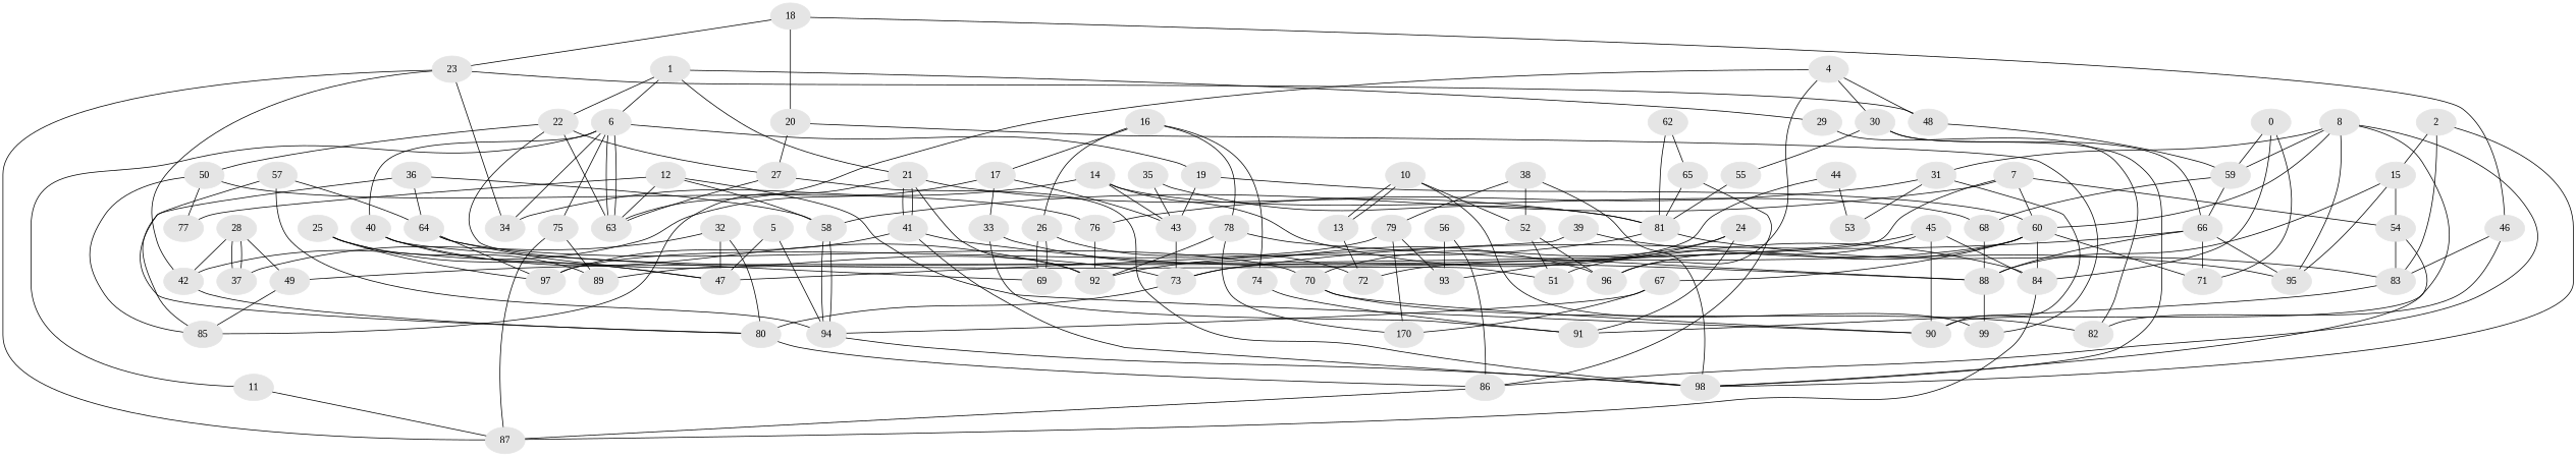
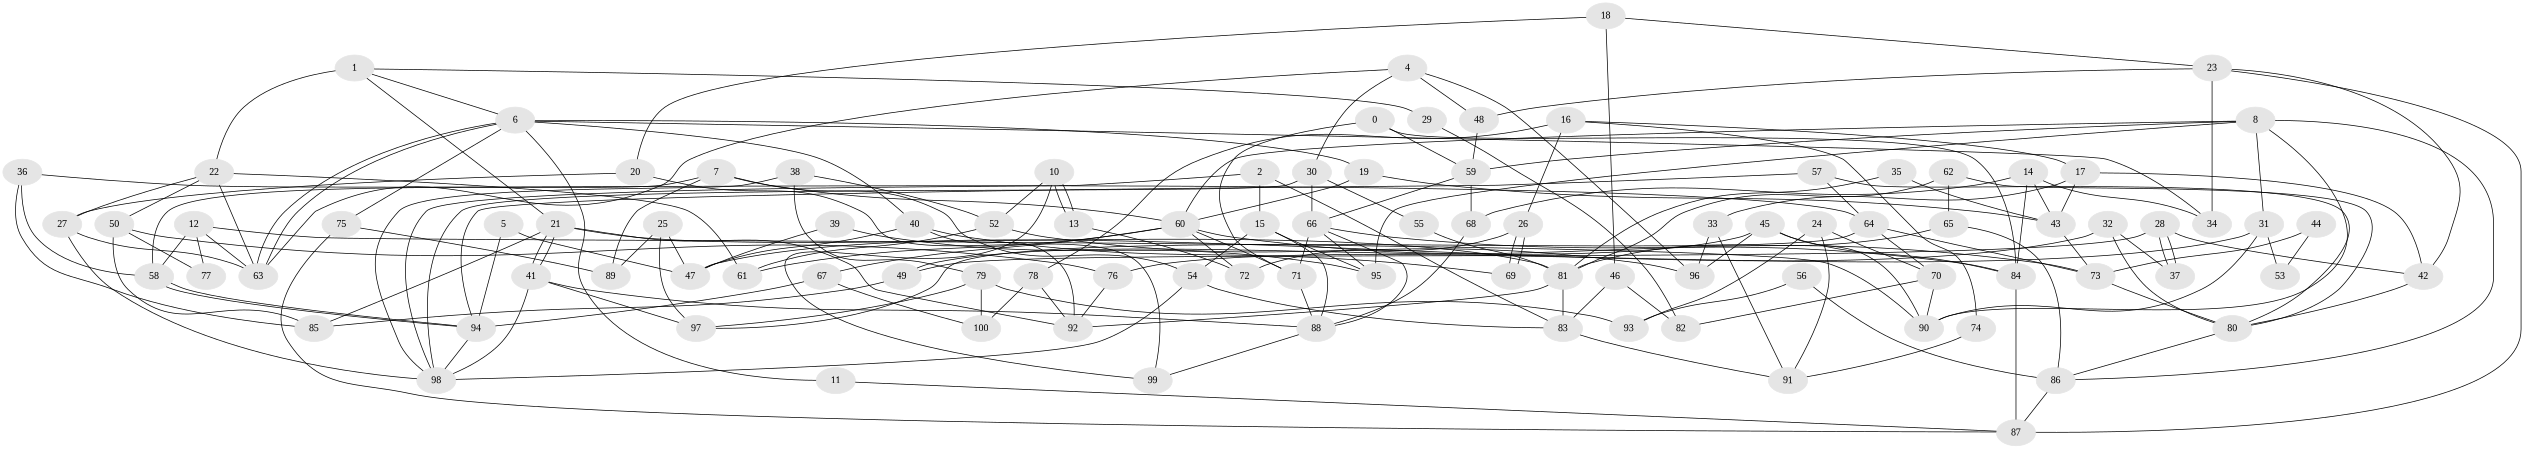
  graph {
    fontname="Liberation Serif"
    node [color=gray90 fontname="Liberation Serif" style=filled]
    edge [fontname="Liberation Serif"]
    1
    6
    21
    22
    29
    63
    11
    19
    34
    40
    75
    41
    81
    85
    92
    27
    50
-   61 [label=51]
+   61
    82
    2
    15
    83
    98
    54
    95
    88
    91
    n28 [label=0]
    59
    71
    84
    68
    66
    87
    4
    30
    48
    96
    55
    5
    47
    94
    60
    43
    69
    89
    7
    58
    72
    67
    8
    31
    86
    90
    53
    76
    10
    13
    52
    99
    38
    79
    12
    77
    14
    73
    16
    17
    26
    74
    78
    33
    42
-   100 [label=170]
+   100
    80
    18
    20
    23
    46
    97
    24
    70
    93
    25
    44
    28
    37
    49
    32
    35
    36
    64
    39
    45
    56
    57
    62
    65
    1 -- 6
    1 -- 21
    1 -- 22
    1 -- 29
    6 -- 63
    6 -- 63
    6 -- 11
    6 -- 19
    6 -- 34
    6 -- 40
    6 -- 75
    21 -- 41
    21 -- 41
    21 -- 81
    21 -- 85
    21 -- 92
    22 -- 63
    22 -- 27
    22 -- 50
    22 -- 61
    29 -- 82
    11 -- 87
    19 -- 60
    19 -- 43
    40 -- 92
    40 -- 47
    40 -- 69
    75 -- 87
    75 -- 89
    41 -- 98
    41 -- 88
    41 -- 97
    81 -- 92
    81 -- 83
    27 -- 63
    27 -- 98
    50 -- 85
    50 -- 76
    50 -- 77
    2 -- 15
    2 -- 83
    2 -- 98
    15 -- 54
    15 -- 95
    15 -- 88
    83 -- 91
    54 -- 83
    54 -- 98
    88 -- 99
    n28 -- 59
    n28 -- 71
    n28 -- 84
    59 -- 68
    59 -- 66
    84 -- 87
    68 -- 88
    66 -- 95
    66 -- 88
    66 -- 71
    66 -- 73
    4 -- 63
    4 -- 30
    4 -- 48
    4 -- 96
    30 -- 98
    30 -- 66
    30 -- 55
    48 -- 59
    55 -- 81
    5 -- 47
    5 -- 94
    94 -- 98
    60 -- 61
    60 -- 71
    60 -- 84
    60 -- 72
    60 -- 67
    43 -- 73
    7 -- 54
    7 -- 60
    7 -- 89
    7 -- 58
    58 -- 94
    58 -- 94
    67 -- 94
    67 -- 100
    8 -- 95
    8 -- 59
    8 -- 60
    8 -- 31
    8 -- 86
    8 -- 90
    31 -- 90
    31 -- 53
    31 -- 76
    86 -- 87
    76 -- 92
    10 -- 13
    10 -- 13
    10 -- 52
    10 -- 99
    13 -- 72
    52 -- 61
    52 -- 96
    38 -- 98
    38 -- 52
    38 -- 79
    79 -- 100
    79 -- 97
    79 -- 93
    12 -- 63
    12 -- 58
    12 -- 90
    12 -- 77
    14 -- 34
    14 -- 84
    14 -- 68
    14 -- 43
    73 -- 80
    16 -- 17
    16 -- 26
    16 -- 74
    16 -- 78
    17 -- 43
    17 -- 33
    17 -- 42
    26 -- 69
    26 -- 69
    26 -- 72
    74 -- 91
    78 -- 92
-   78 -- 88
+   71 -- 88
    78 -- 100
    33 -- 91
    33 -- 96
    42 -- 80
    80 -- 86
    18 -- 20
    18 -- 23
    18 -- 46
    20 -- 27
    20 -- 99
    23 -- 34
    23 -- 87
    23 -- 48
    23 -- 42
    46 -- 82
    46 -- 83
    24 -- 91
    24 -- 70
    24 -- 93
    70 -- 82
    70 -- 90
    25 -- 47
    25 -- 89
    25 -- 97
    44 -- 53
    44 -- 73
    28 -- 42
    28 -- 37
    28 -- 37
    28 -- 49
    49 -- 85
    32 -- 47
    32 -- 80
    32 -- 37
    35 -- 81
    35 -- 43
    36 -- 85
    36 -- 58
    36 -- 64
    64 -- 73
    64 -- 97
    64 -- 70
    39 -- 95
    39 -- 47
    45 -- 84
    45 -- 96
    45 -- 90
    45 -- 49
    56 -- 86
    56 -- 93
    57 -- 94
    57 -- 80
    57 -- 64
    62 -- 81
+   62 -- 80
    62 -- 65
    65 -- 81
    65 -- 86
  }
